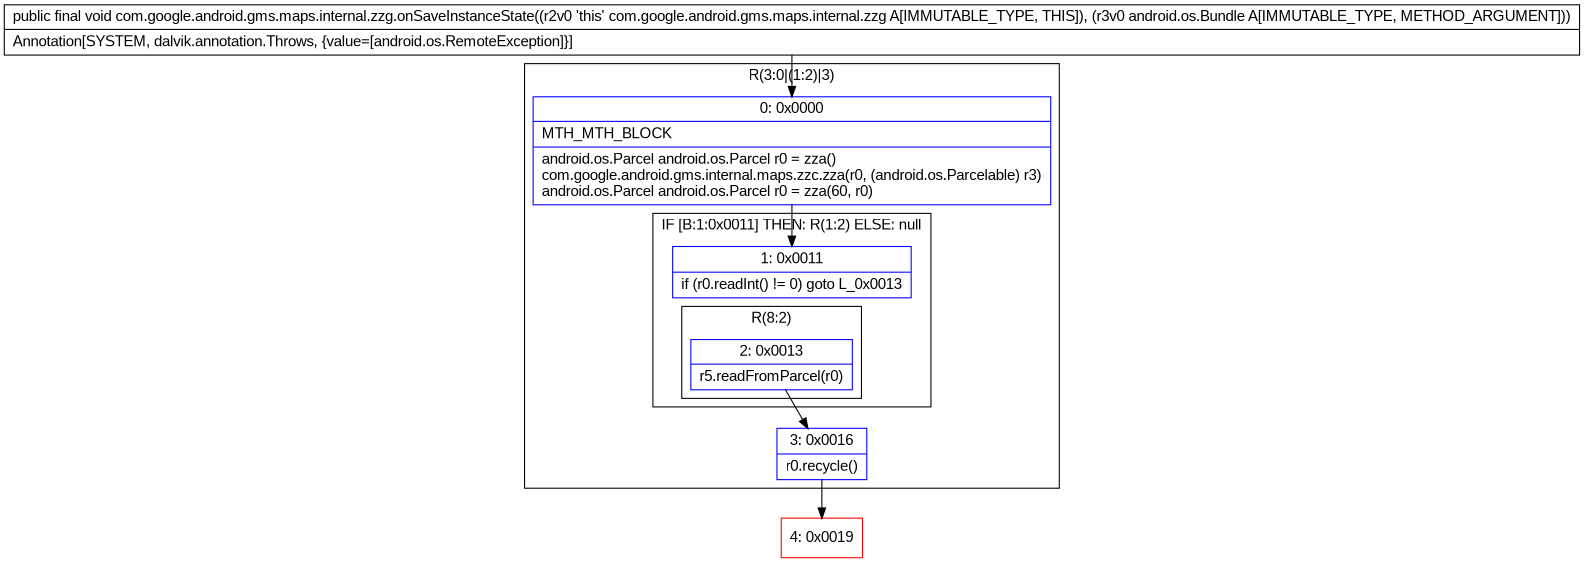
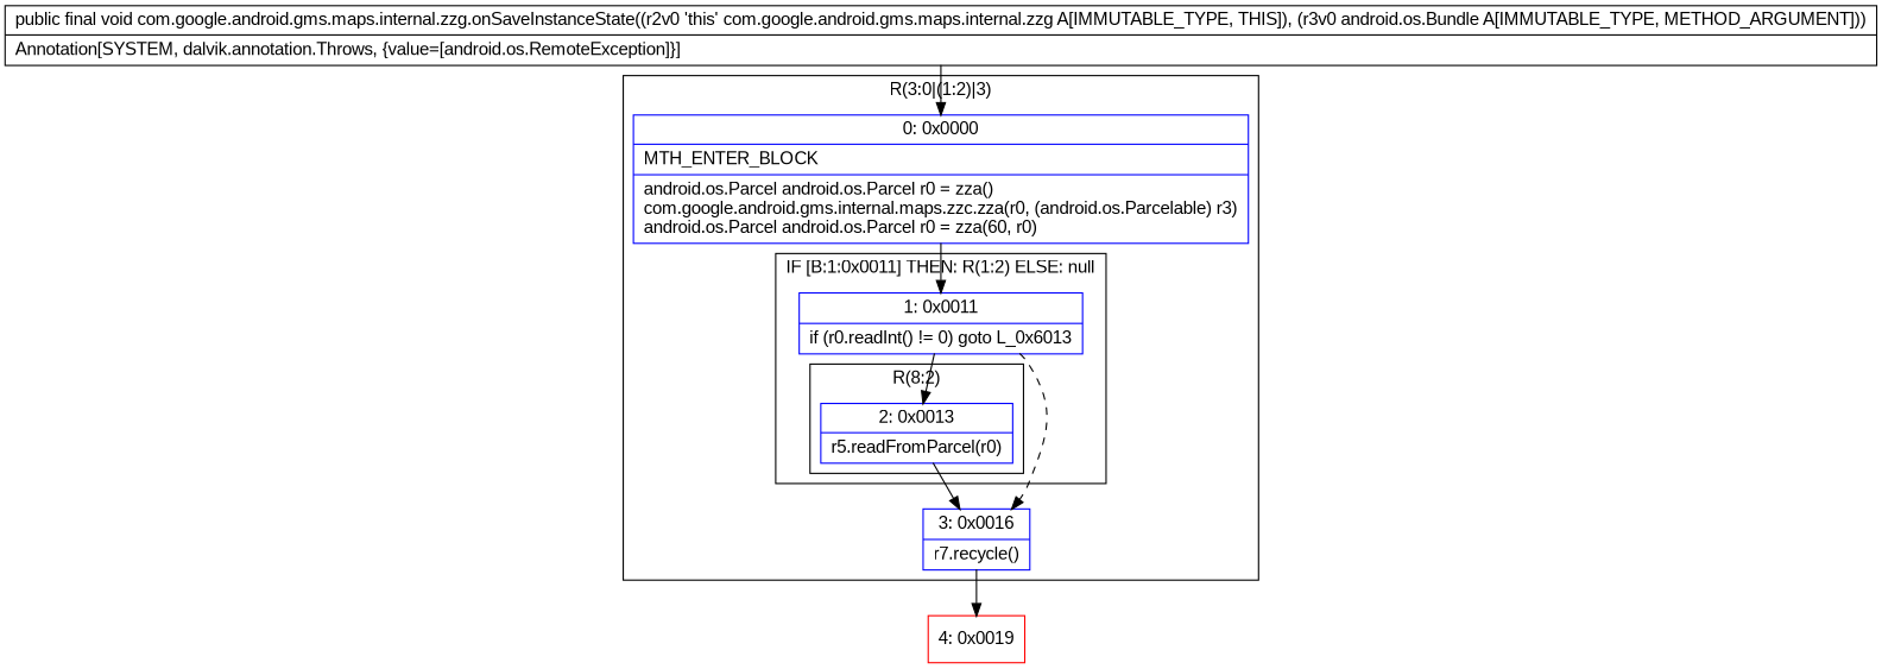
  digraph {
    fontname="Liberation Sans"
    node [color=blue fontname="Liberation Sans" shape=record]
    edge [fontname="Liberation Sans"]
    n1 [label="{2\:\ 0x0013|r5.readFromParcel(r0)\l}"]
-   n2 [label="{1\:\ 0x0011|if (r0.readInt() != 0) goto L_0x0013\l}"]
-   n3 [label="{0\:\ 0x0000|MTH_MTH_BLOCK\l|android.os.Parcel android.os.Parcel r0 = zza()\lcom.google.android.gms.internal.maps.zzc.zza(r0, (android.os.Parcelable) r3)\landroid.os.Parcel android.os.Parcel r0 = zza(60, r0)\l}"]
-   n4 [label="{3\:\ 0x0016|r0.recycle()\l}"]
+   n2 [label="{1\:\ 0x0011|if (r0.readInt() != 0) goto L_0x6013\l}"]
+   n3 [label="{0\:\ 0x0000|MTH_ENTER_BLOCK\l|android.os.Parcel android.os.Parcel r0 = zza()\lcom.google.android.gms.internal.maps.zzc.zza(r0, (android.os.Parcelable) r3)\landroid.os.Parcel android.os.Parcel r0 = zza(60, r0)\l}"]
+   n4 [label="{3\:\ 0x0016|r7.recycle()\l}"]
    n5 [color=red label="{4\:\ 0x0019}"]
    n6 [label="{public final void com.google.android.gms.maps.internal.zzg.onSaveInstanceState((r2v0 'this' com.google.android.gms.maps.internal.zzg A[IMMUTABLE_TYPE, THIS]), (r3v0 android.os.Bundle A[IMMUTABLE_TYPE, METHOD_ARGUMENT]))  | Annotation[SYSTEM, dalvik.annotation.Throws, \{value=[android.os.RemoteException]\}]\l}" color=""]
    subgraph cluster_1 {
      label="R(3:0|(1:2)|3)"
      n3
      n4
      subgraph cluster_2 {
        label="IF [B:1:0x0011] THEN: R(1:2) ELSE: null"
        n2
        subgraph cluster_3 {
          label="R(8:2)"
          n1
        }
      }
    }
    n1 -> n4
+   n2 -> n1
+   n2 -> n4 [style=dashed]
    n3 -> n2
    n4 -> n5
    n6 -> n3
  }
